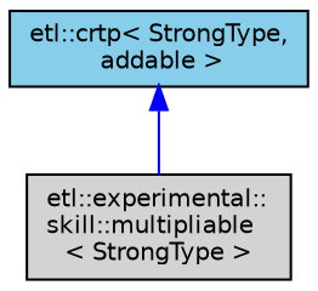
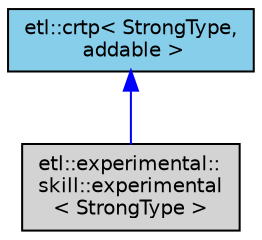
  digraph {
    node [color=black fontname=Helvetica fontsize=10 shape=record style=filled]
-   n1 [fillcolor=lightgrey fontcolor=black height=0.2 label="etl::experimental::\lskill::multipliable\l\< StrongType \>" width=0.4]
+   n1 [fillcolor=lightgrey fontcolor=black height=0.2 label="etl::experimental::\lskill::experimental\l\< StrongType \>" width=0.4]
    n2 [fillcolor=skyblue height=0.2 label="etl::crtp\< StrongType,\l addable \>" width=0.4]
    n2 -> n1 [color=blue dir=back fontname=Helvetica fontsize=10 labelfontname=Helvetica labelfontsize=10 style=solid]
  }
